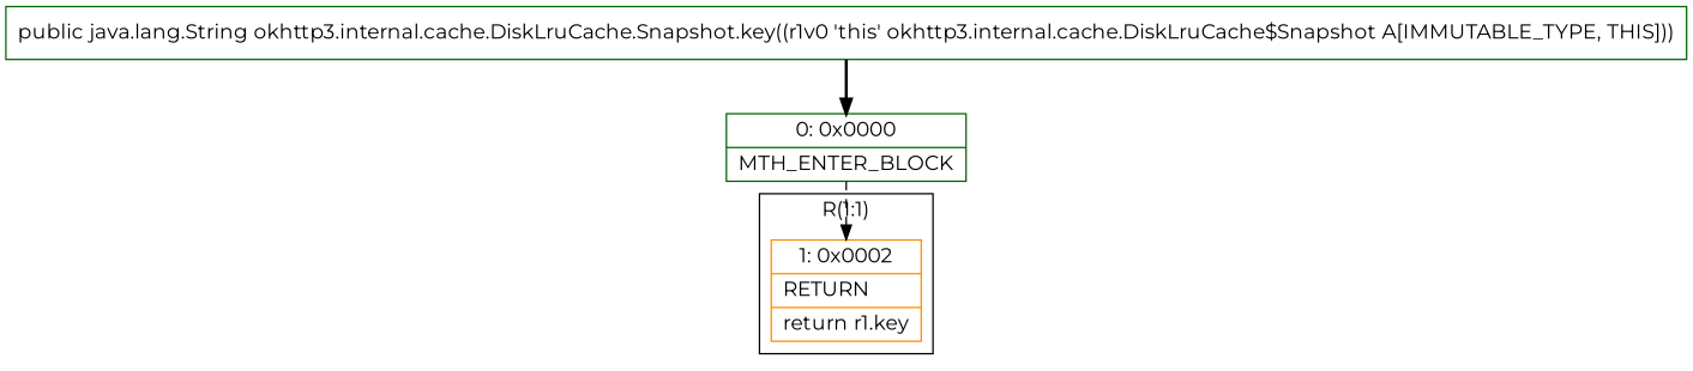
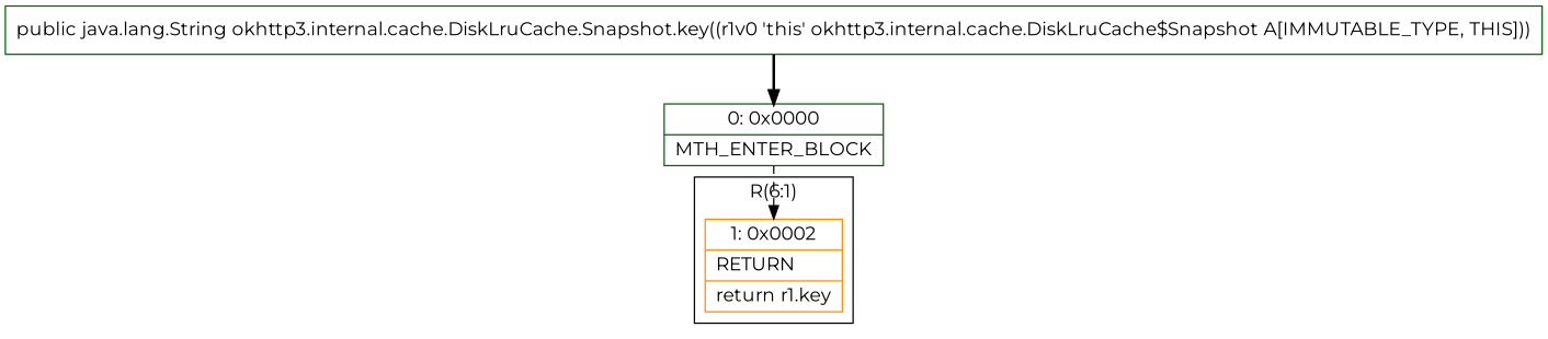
  digraph {
    fontname=Montserrat
    node [color=darkgreen shape=record fontname=Montserrat]
    edge [fontname=Montserrat]
    n1 [color=darkorange label="{1\:\ 0x0002|RETURN\l|return r1.key\l}"]
    n2 [label="{0\:\ 0x0000|MTH_ENTER_BLOCK\l}"]
    n3 [label="{public java.lang.String okhttp3.internal.cache.DiskLruCache.Snapshot.key((r1v0 'this' okhttp3.internal.cache.DiskLruCache$Snapshot A[IMMUTABLE_TYPE, THIS])) }"]
    subgraph cluster_1 {
-     label="R(1:1)"
+     label="R(6:1)"
      n1
    }
    n2 -> n1 [style=dashed]
    n3 -> n2 [style=bold]
  }
